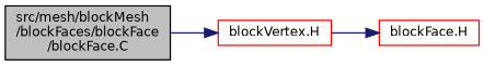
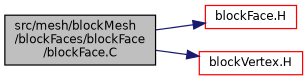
  digraph {
    rankdir=LR
    node [color=red fontname=Helvetica fontsize=10 shape=record]
    edge [color=midnightblue fontname=Helvetica fontsize=10 labelfontname=Helvetica labelfontsize=10 style=solid]
    n1 [color=black fillcolor=grey75 fontcolor=black height=0.2 label="src/mesh/blockMesh\l/blockFaces/blockFace\l/blockFace.C" style=filled width=0.4]
    n2 [height=0.2 label="blockFace.H" width=0.4]
    n3 [height=0.2 label="blockVertex.H" width=0.4]
-   n3 -> n2
+   n1 -> n2
    n1 -> n3
  }
